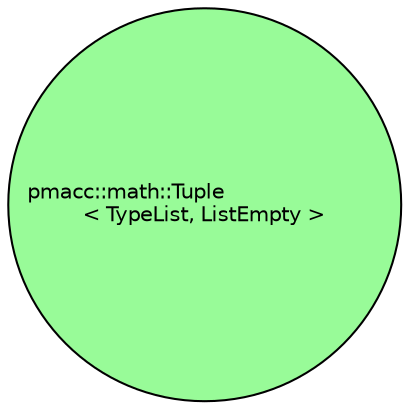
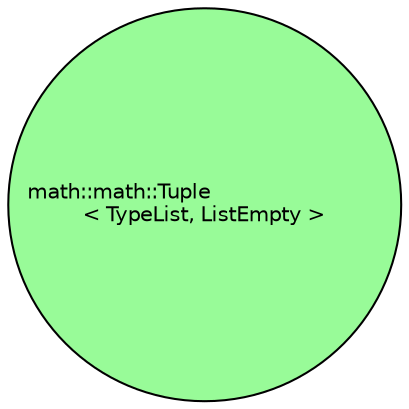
  digraph {
    rankdir=LR
-   n1 [color=black fillcolor=palegreen fontname=Helvetica fontsize=10 height=0.2 label="pmacc::math::Tuple\l\< TypeList, ListEmpty \>" shape=circle style=filled width=0.4]
+   n1 [color=black fillcolor=palegreen fontname=Helvetica fontsize=10 height=0.2 label="math::math::Tuple\l\< TypeList, ListEmpty \>" shape=circle style=filled width=0.4]
  }
